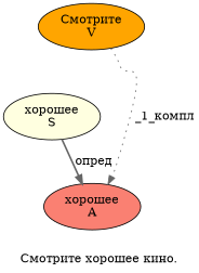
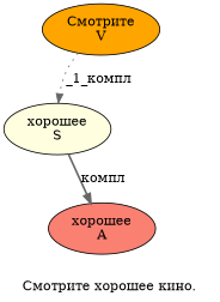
  digraph {
    label="Смотрите хорошее кино."
    node [penwidth=1 shape=ellipse style=filled]
    edge [color=gray40]
    n1 [fillcolor=orange label="Смотрите\nV"]
    n2 [fillcolor=lightyellow label="хорошее\nS"]
    n3 [fillcolor=salmon label="хорошее\nA"]
-   n1 -> n3 [label="_1_компл" style=dotted]
-   n2 -> n3 [label="опред" style=bold]
+   n1 -> n2 [label="_1_компл" style=dotted]
+   n2 -> n3 [label="компл" style=bold]
  }
